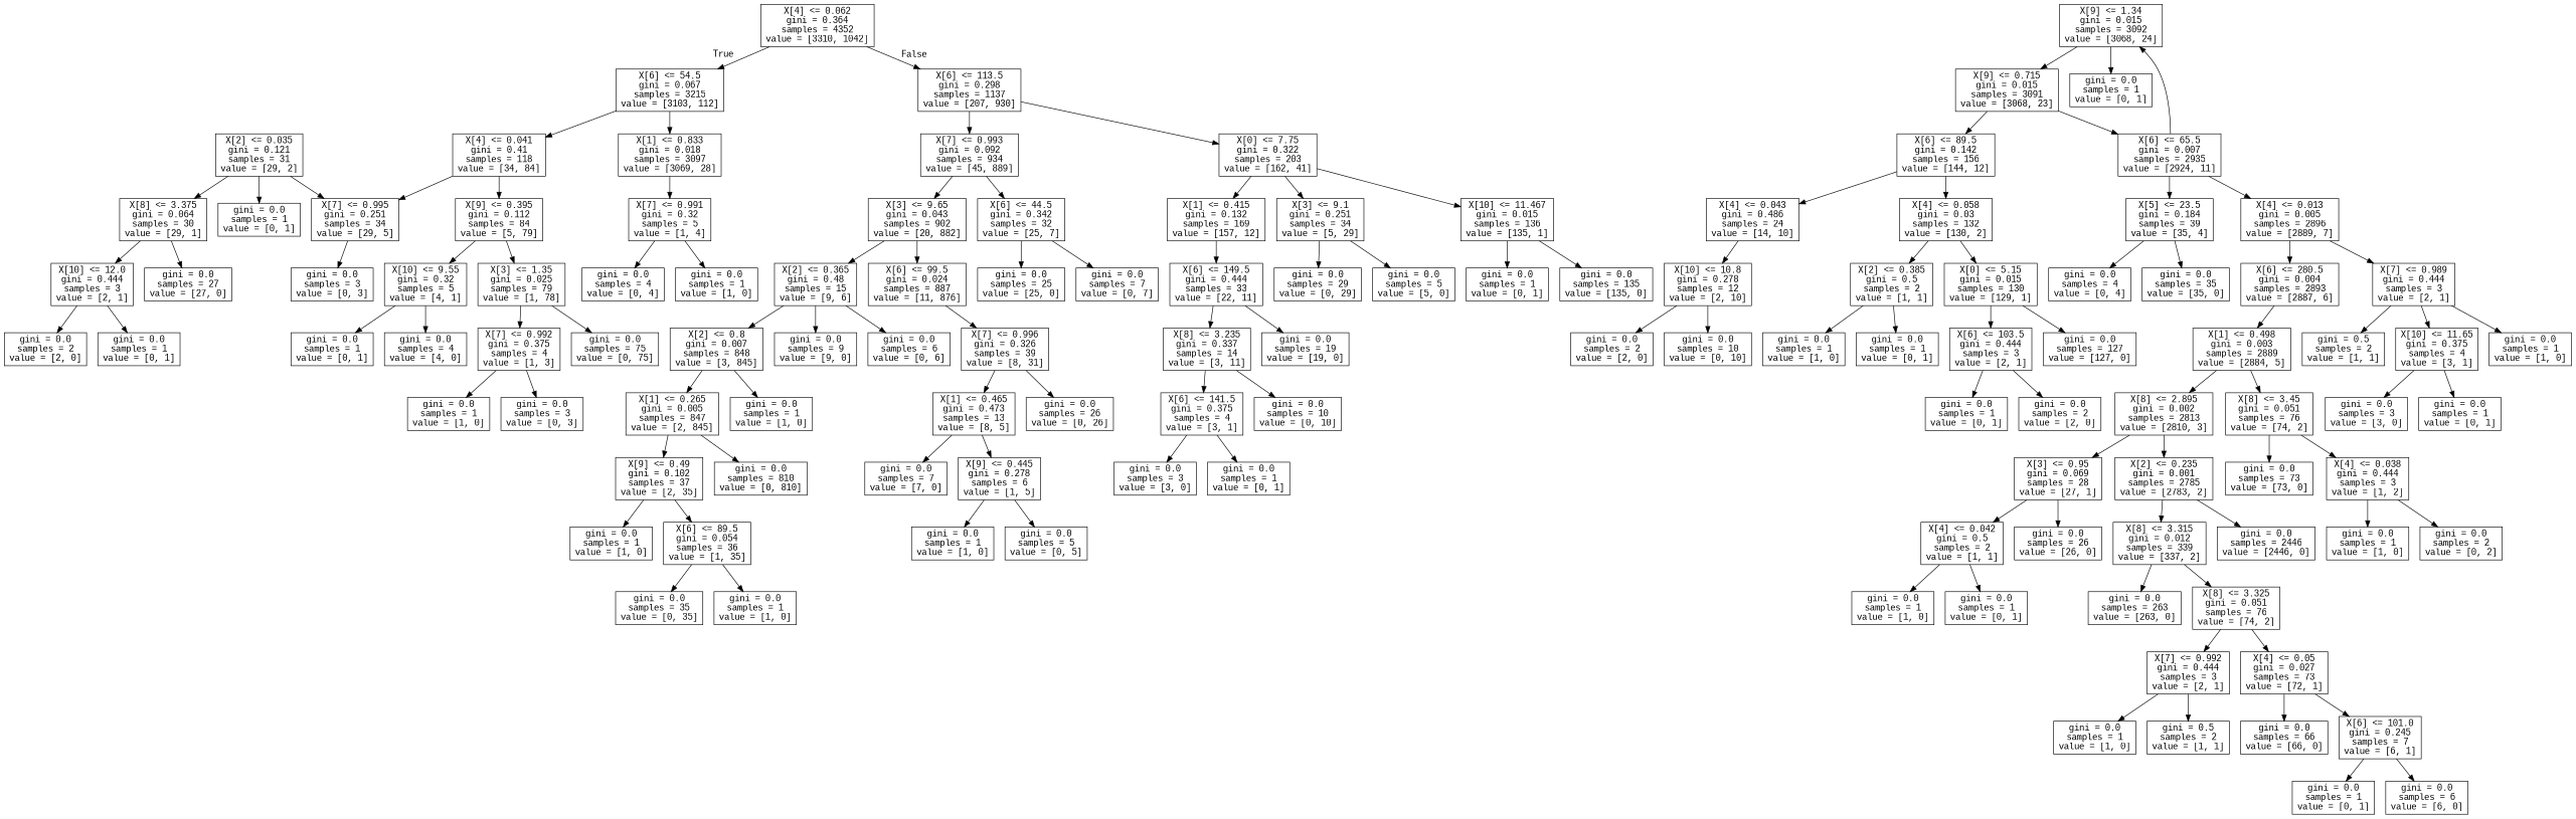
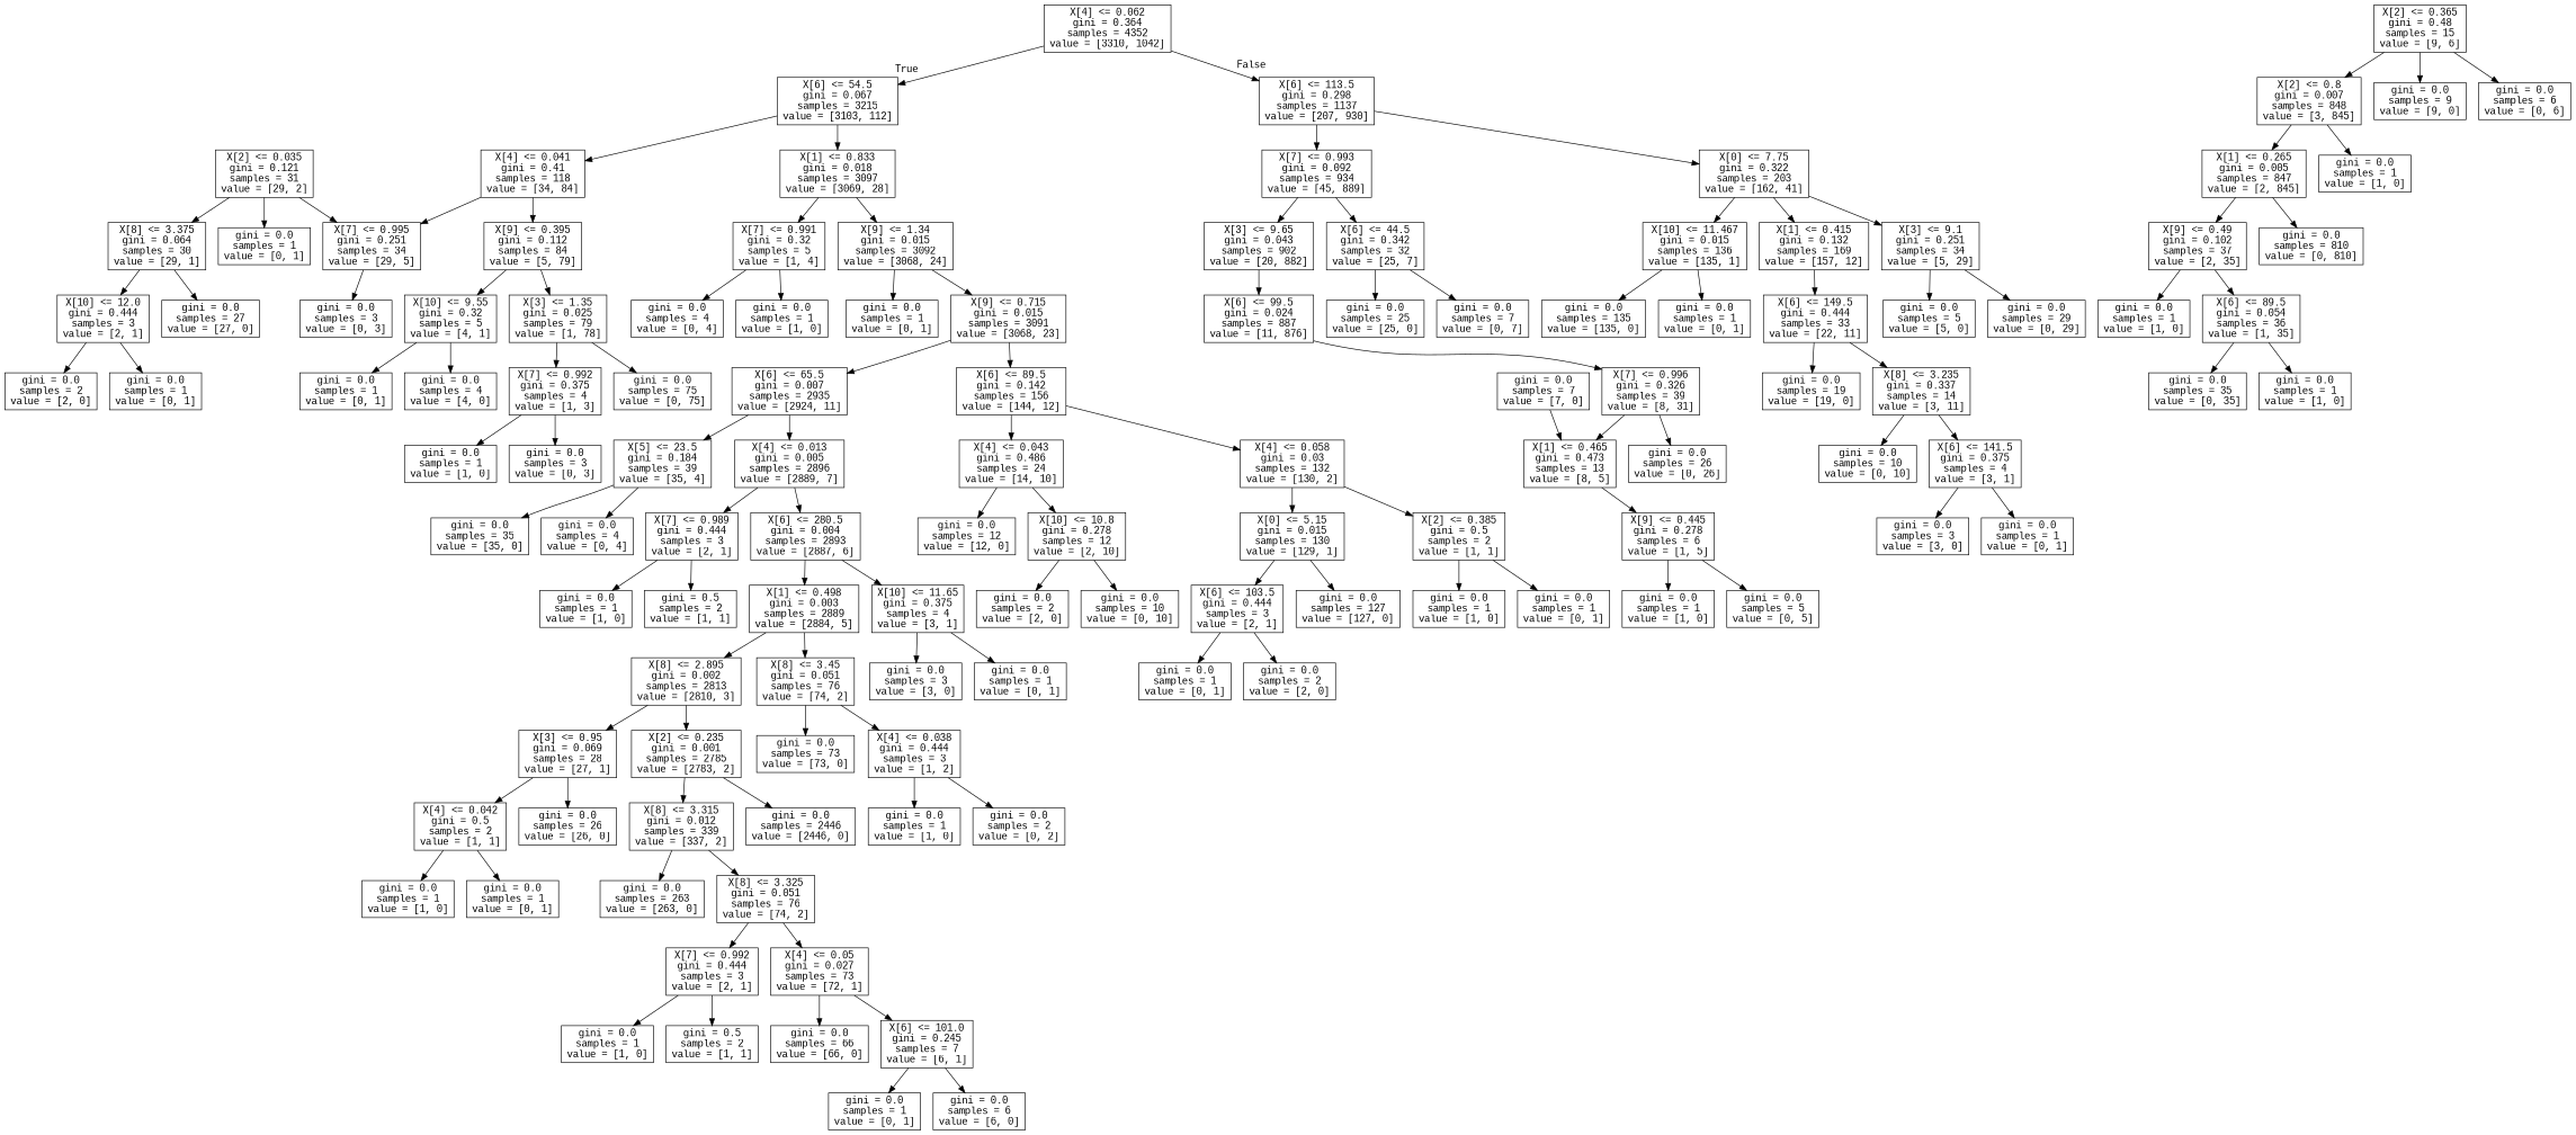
  digraph {
    fontname="Liberation Mono"
    node [fontname="Liberation Mono" shape=box]
    edge [fontname="Liberation Mono"]
    n1 [label="X[4] <= 0.062\ngini = 0.364\nsamples = 4352\nvalue = [3310, 1042]"]
    n2 [label="X[6] <= 54.5\ngini = 0.067\nsamples = 3215\nvalue = [3103, 112]"]
    n3 [label="X[6] <= 113.5\ngini = 0.298\nsamples = 1137\nvalue = [207, 930]"]
    n4 [label="X[4] <= 0.041\ngini = 0.41\nsamples = 118\nvalue = [34, 84]"]
    n5 [label="X[1] <= 0.833\ngini = 0.018\nsamples = 3097\nvalue = [3069, 28]"]
    n6 [label="X[7] <= 0.993\ngini = 0.092\nsamples = 934\nvalue = [45, 889]"]
    n7 [label="X[0] <= 7.75\ngini = 0.322\nsamples = 203\nvalue = [162, 41]"]
    n8 [label="X[7] <= 0.995\ngini = 0.251\nsamples = 34\nvalue = [29, 5]"]
    n9 [label="X[9] <= 0.395\ngini = 0.112\nsamples = 84\nvalue = [5, 79]"]
    n10 [label="X[9] <= 1.34\ngini = 0.015\nsamples = 3092\nvalue = [3068, 24]"]
    n11 [label="X[7] <= 0.991\ngini = 0.32\nsamples = 5\nvalue = [1, 4]"]
    n12 [label="gini = 0.0\nsamples = 3\nvalue = [0, 3]"]
    n13 [label="X[10] <= 9.55\ngini = 0.32\nsamples = 5\nvalue = [4, 1]"]
    n14 [label="X[3] <= 1.35\ngini = 0.025\nsamples = 79\nvalue = [1, 78]"]
    n15 [label="X[2] <= 0.035\ngini = 0.121\nsamples = 31\nvalue = [29, 2]"]
    n16 [label="gini = 0.0\nsamples = 1\nvalue = [0, 1]"]
    n17 [label="X[8] <= 3.375\ngini = 0.064\nsamples = 30\nvalue = [29, 1]"]
    n18 [label="gini = 0.0\nsamples = 27\nvalue = [27, 0]"]
    n19 [label="X[10] <= 12.0\ngini = 0.444\nsamples = 3\nvalue = [2, 1]"]
    n20 [label="gini = 0.0\nsamples = 2\nvalue = [2, 0]"]
    n21 [label="gini = 0.0\nsamples = 1\nvalue = [0, 1]"]
    n22 [label="gini = 0.0\nsamples = 1\nvalue = [0, 1]"]
    n23 [label="gini = 0.0\nsamples = 4\nvalue = [4, 0]"]
    n24 [label="X[7] <= 0.992\ngini = 0.375\nsamples = 4\nvalue = [1, 3]"]
    n25 [label="gini = 0.0\nsamples = 75\nvalue = [0, 75]"]
    n26 [label="gini = 0.0\nsamples = 1\nvalue = [1, 0]"]
    n27 [label="gini = 0.0\nsamples = 3\nvalue = [0, 3]"]
    n28 [label="X[9] <= 0.715\ngini = 0.015\nsamples = 3091\nvalue = [3068, 23]"]
    n29 [label="gini = 0.0\nsamples = 1\nvalue = [0, 1]"]
    n30 [label="gini = 0.0\nsamples = 1\nvalue = [1, 0]"]
    n31 [label="gini = 0.0\nsamples = 4\nvalue = [0, 4]"]
    n32 [label="X[6] <= 65.5\ngini = 0.007\nsamples = 2935\nvalue = [2924, 11]"]
    n33 [label="X[6] <= 89.5\ngini = 0.142\nsamples = 156\nvalue = [144, 12]"]
    n34 [label="X[5] <= 23.5\ngini = 0.184\nsamples = 39\nvalue = [35, 4]"]
    n35 [label="X[4] <= 0.013\ngini = 0.005\nsamples = 2896\nvalue = [2889, 7]"]
    n36 [label="X[4] <= 0.043\ngini = 0.486\nsamples = 24\nvalue = [14, 10]"]
    n37 [label="X[4] <= 0.058\ngini = 0.03\nsamples = 132\nvalue = [130, 2]"]
    n38 [label="gini = 0.0\nsamples = 35\nvalue = [35, 0]"]
    n39 [label="gini = 0.0\nsamples = 4\nvalue = [0, 4]"]
    n40 [label="X[7] <= 0.989\ngini = 0.444\nsamples = 3\nvalue = [2, 1]"]
    n41 [label="X[6] <= 280.5\ngini = 0.004\nsamples = 2893\nvalue = [2887, 6]"]
    n42 [label="gini = 0.0\nsamples = 1\nvalue = [1, 0]"]
    n43 [label="gini = 0.5\nsamples = 2\nvalue = [1, 1]"]
    n44 [label="X[1] <= 0.498\ngini = 0.003\nsamples = 2889\nvalue = [2884, 5]"]
    n45 [label="X[10] <= 11.65\ngini = 0.375\nsamples = 4\nvalue = [3, 1]"]
    n46 [label="X[8] <= 2.895\ngini = 0.002\nsamples = 2813\nvalue = [2810, 3]"]
    n47 [label="X[8] <= 3.45\ngini = 0.051\nsamples = 76\nvalue = [74, 2]"]
    n48 [label="gini = 0.0\nsamples = 3\nvalue = [3, 0]"]
    n49 [label="gini = 0.0\nsamples = 1\nvalue = [0, 1]"]
    n50 [label="X[3] <= 0.95\ngini = 0.069\nsamples = 28\nvalue = [27, 1]"]
    n51 [label="X[2] <= 0.235\ngini = 0.001\nsamples = 2785\nvalue = [2783, 2]"]
    n52 [label="gini = 0.0\nsamples = 73\nvalue = [73, 0]"]
    n53 [label="X[4] <= 0.038\ngini = 0.444\nsamples = 3\nvalue = [1, 2]"]
    n54 [label="X[4] <= 0.042\ngini = 0.5\nsamples = 2\nvalue = [1, 1]"]
    n55 [label="gini = 0.0\nsamples = 26\nvalue = [26, 0]"]
    n56 [label="X[8] <= 3.315\ngini = 0.012\nsamples = 339\nvalue = [337, 2]"]
    n57 [label="gini = 0.0\nsamples = 2446\nvalue = [2446, 0]"]
    n58 [label="gini = 0.0\nsamples = 1\nvalue = [1, 0]"]
    n59 [label="gini = 0.0\nsamples = 1\nvalue = [0, 1]"]
    n60 [label="gini = 0.0\nsamples = 263\nvalue = [263, 0]"]
    n61 [label="X[8] <= 3.325\ngini = 0.051\nsamples = 76\nvalue = [74, 2]"]
    n62 [label="X[7] <= 0.992\ngini = 0.444\nsamples = 3\nvalue = [2, 1]"]
    n63 [label="X[4] <= 0.05\ngini = 0.027\nsamples = 73\nvalue = [72, 1]"]
    n64 [label="gini = 0.0\nsamples = 1\nvalue = [1, 0]"]
    n65 [label="gini = 0.5\nsamples = 2\nvalue = [1, 1]"]
    n66 [label="gini = 0.0\nsamples = 66\nvalue = [66, 0]"]
    n67 [label="X[6] <= 101.0\ngini = 0.245\nsamples = 7\nvalue = [6, 1]"]
    n68 [label="gini = 0.0\nsamples = 1\nvalue = [0, 1]"]
    n69 [label="gini = 0.0\nsamples = 6\nvalue = [6, 0]"]
    n70 [label="gini = 0.0\nsamples = 1\nvalue = [1, 0]"]
    n71 [label="gini = 0.0\nsamples = 2\nvalue = [0, 2]"]
+   n72 [label="gini = 0.0\nsamples = 12\nvalue = [12, 0]"]
    n73 [label="X[10] <= 10.8\ngini = 0.278\nsamples = 12\nvalue = [2, 10]"]
    n74 [label="X[0] <= 5.15\ngini = 0.015\nsamples = 130\nvalue = [129, 1]"]
    n75 [label="X[2] <= 0.385\ngini = 0.5\nsamples = 2\nvalue = [1, 1]"]
    n76 [label="gini = 0.0\nsamples = 2\nvalue = [2, 0]"]
    n77 [label="gini = 0.0\nsamples = 10\nvalue = [0, 10]"]
    n78 [label="X[6] <= 103.5\ngini = 0.444\nsamples = 3\nvalue = [2, 1]"]
    n79 [label="gini = 0.0\nsamples = 127\nvalue = [127, 0]"]
    n80 [label="gini = 0.0\nsamples = 1\nvalue = [1, 0]"]
    n81 [label="gini = 0.0\nsamples = 1\nvalue = [0, 1]"]
    n82 [label="gini = 0.0\nsamples = 1\nvalue = [0, 1]"]
    n83 [label="gini = 0.0\nsamples = 2\nvalue = [2, 0]"]
    n84 [label="X[6] <= 44.5\ngini = 0.342\nsamples = 32\nvalue = [25, 7]"]
    n85 [label="X[3] <= 9.65\ngini = 0.043\nsamples = 902\nvalue = [20, 882]"]
    n86 [label="X[1] <= 0.415\ngini = 0.132\nsamples = 169\nvalue = [157, 12]"]
    n87 [label="X[3] <= 9.1\ngini = 0.251\nsamples = 34\nvalue = [5, 29]"]
    n88 [label="X[10] <= 11.467\ngini = 0.015\nsamples = 136\nvalue = [135, 1]"]
    n89 [label="gini = 0.0\nsamples = 7\nvalue = [0, 7]"]
    n90 [label="gini = 0.0\nsamples = 25\nvalue = [25, 0]"]
    n91 [label="X[6] <= 99.5\ngini = 0.024\nsamples = 887\nvalue = [11, 876]"]
    n92 [label="X[2] <= 0.365\ngini = 0.48\nsamples = 15\nvalue = [9, 6]"]
    n93 [label="X[7] <= 0.996\ngini = 0.326\nsamples = 39\nvalue = [8, 31]"]
    n94 [label="X[2] <= 0.8\ngini = 0.007\nsamples = 848\nvalue = [3, 845]"]
    n95 [label="gini = 0.0\nsamples = 9\nvalue = [9, 0]"]
    n96 [label="gini = 0.0\nsamples = 6\nvalue = [0, 6]"]
    n97 [label="X[1] <= 0.265\ngini = 0.005\nsamples = 847\nvalue = [2, 845]"]
    n98 [label="gini = 0.0\nsamples = 1\nvalue = [1, 0]"]
    n99 [label="X[1] <= 0.465\ngini = 0.473\nsamples = 13\nvalue = [8, 5]"]
    n100 [label="gini = 0.0\nsamples = 26\nvalue = [0, 26]"]
    n101 [label="X[9] <= 0.49\ngini = 0.102\nsamples = 37\nvalue = [2, 35]"]
    n102 [label="gini = 0.0\nsamples = 810\nvalue = [0, 810]"]
    n103 [label="gini = 0.0\nsamples = 1\nvalue = [1, 0]"]
    n104 [label="X[6] <= 89.5\ngini = 0.054\nsamples = 36\nvalue = [1, 35]"]
    n105 [label="gini = 0.0\nsamples = 35\nvalue = [0, 35]"]
    n106 [label="gini = 0.0\nsamples = 1\nvalue = [1, 0]"]
    n107 [label="gini = 0.0\nsamples = 7\nvalue = [7, 0]"]
    n108 [label="X[9] <= 0.445\ngini = 0.278\nsamples = 6\nvalue = [1, 5]"]
    n109 [label="gini = 0.0\nsamples = 1\nvalue = [1, 0]"]
    n110 [label="gini = 0.0\nsamples = 5\nvalue = [0, 5]"]
    n111 [label="X[6] <= 149.5\ngini = 0.444\nsamples = 33\nvalue = [22, 11]"]
    n112 [label="gini = 0.0\nsamples = 29\nvalue = [0, 29]"]
    n113 [label="gini = 0.0\nsamples = 5\nvalue = [5, 0]"]
    n114 [label="gini = 0.0\nsamples = 135\nvalue = [135, 0]"]
    n115 [label="gini = 0.0\nsamples = 1\nvalue = [0, 1]"]
    n116 [label="X[8] <= 3.235\ngini = 0.337\nsamples = 14\nvalue = [3, 11]"]
    n117 [label="gini = 0.0\nsamples = 19\nvalue = [19, 0]"]
    n118 [label="X[6] <= 141.5\ngini = 0.375\nsamples = 4\nvalue = [3, 1]"]
    n119 [label="gini = 0.0\nsamples = 10\nvalue = [0, 10]"]
    n120 [label="gini = 0.0\nsamples = 3\nvalue = [3, 0]"]
    n121 [label="gini = 0.0\nsamples = 1\nvalue = [0, 1]"]
    n1 -> n2 [headlabel=True labelangle=45 labeldistance=2.5]
    n1 -> n3 [headlabel=False labelangle=-45 labeldistance=2.5]
    n2 -> n4
    n2 -> n5
    n3 -> n6
    n3 -> n7
    n4 -> n8
    n4 -> n9
-   n32 -> n10
+   n5 -> n10
    n5 -> n11
    n6 -> n84
    n6 -> n85
    n7 -> n86
    n7 -> n87
    n7 -> n88
    n8 -> n12
    n9 -> n13
    n9 -> n14
    n10 -> n28
    n10 -> n29
    n11 -> n30
    n11 -> n31
    n13 -> n22
    n13 -> n23
    n14 -> n24
    n14 -> n25
    n15 -> n8
    n15 -> n16
    n15 -> n17
    n17 -> n18
    n17 -> n19
    n19 -> n20
    n19 -> n21
    n24 -> n26
    n24 -> n27
    n28 -> n32
    n28 -> n33
    n32 -> n34
    n32 -> n35
    n33 -> n36
    n33 -> n37
    n34 -> n38
    n34 -> n39
    n35 -> n40
    n35 -> n41
+   n36 -> n72
    n36 -> n73
    n37 -> n74
    n37 -> n75
    n40 -> n42
    n40 -> n43
    n41 -> n44
-   n40 -> n45
+   n41 -> n45
    n44 -> n46
    n44 -> n47
    n45 -> n48
    n45 -> n49
    n46 -> n50
    n46 -> n51
    n47 -> n52
    n47 -> n53
    n50 -> n54
    n50 -> n55
    n51 -> n56
    n51 -> n57
    n53 -> n70
    n53 -> n71
    n54 -> n58
    n54 -> n59
    n56 -> n60
    n56 -> n61
    n61 -> n62
    n61 -> n63
    n62 -> n64
    n62 -> n65
    n63 -> n66
    n63 -> n67
    n67 -> n68
    n67 -> n69
    n73 -> n76
    n73 -> n77
    n74 -> n78
    n74 -> n79
    n75 -> n80
    n75 -> n81
    n78 -> n82
    n78 -> n83
    n84 -> n89
    n84 -> n90
    n85 -> n91
-   n85 -> n92
    n86 -> n111
    n87 -> n112
    n87 -> n113
    n88 -> n114
    n88 -> n115
    n91 -> n93
    n92 -> n94
    n92 -> n95
    n92 -> n96
    n93 -> n99
    n93 -> n100
    n94 -> n97
    n94 -> n98
    n97 -> n101
    n97 -> n102
-   n99 -> n107
+   n107 -> n99
    n99 -> n108
    n101 -> n103
    n101 -> n104
    n104 -> n105
    n104 -> n106
    n108 -> n109
    n108 -> n110
    n111 -> n116
    n111 -> n117
    n116 -> n118
    n116 -> n119
    n118 -> n120
    n118 -> n121
  }
